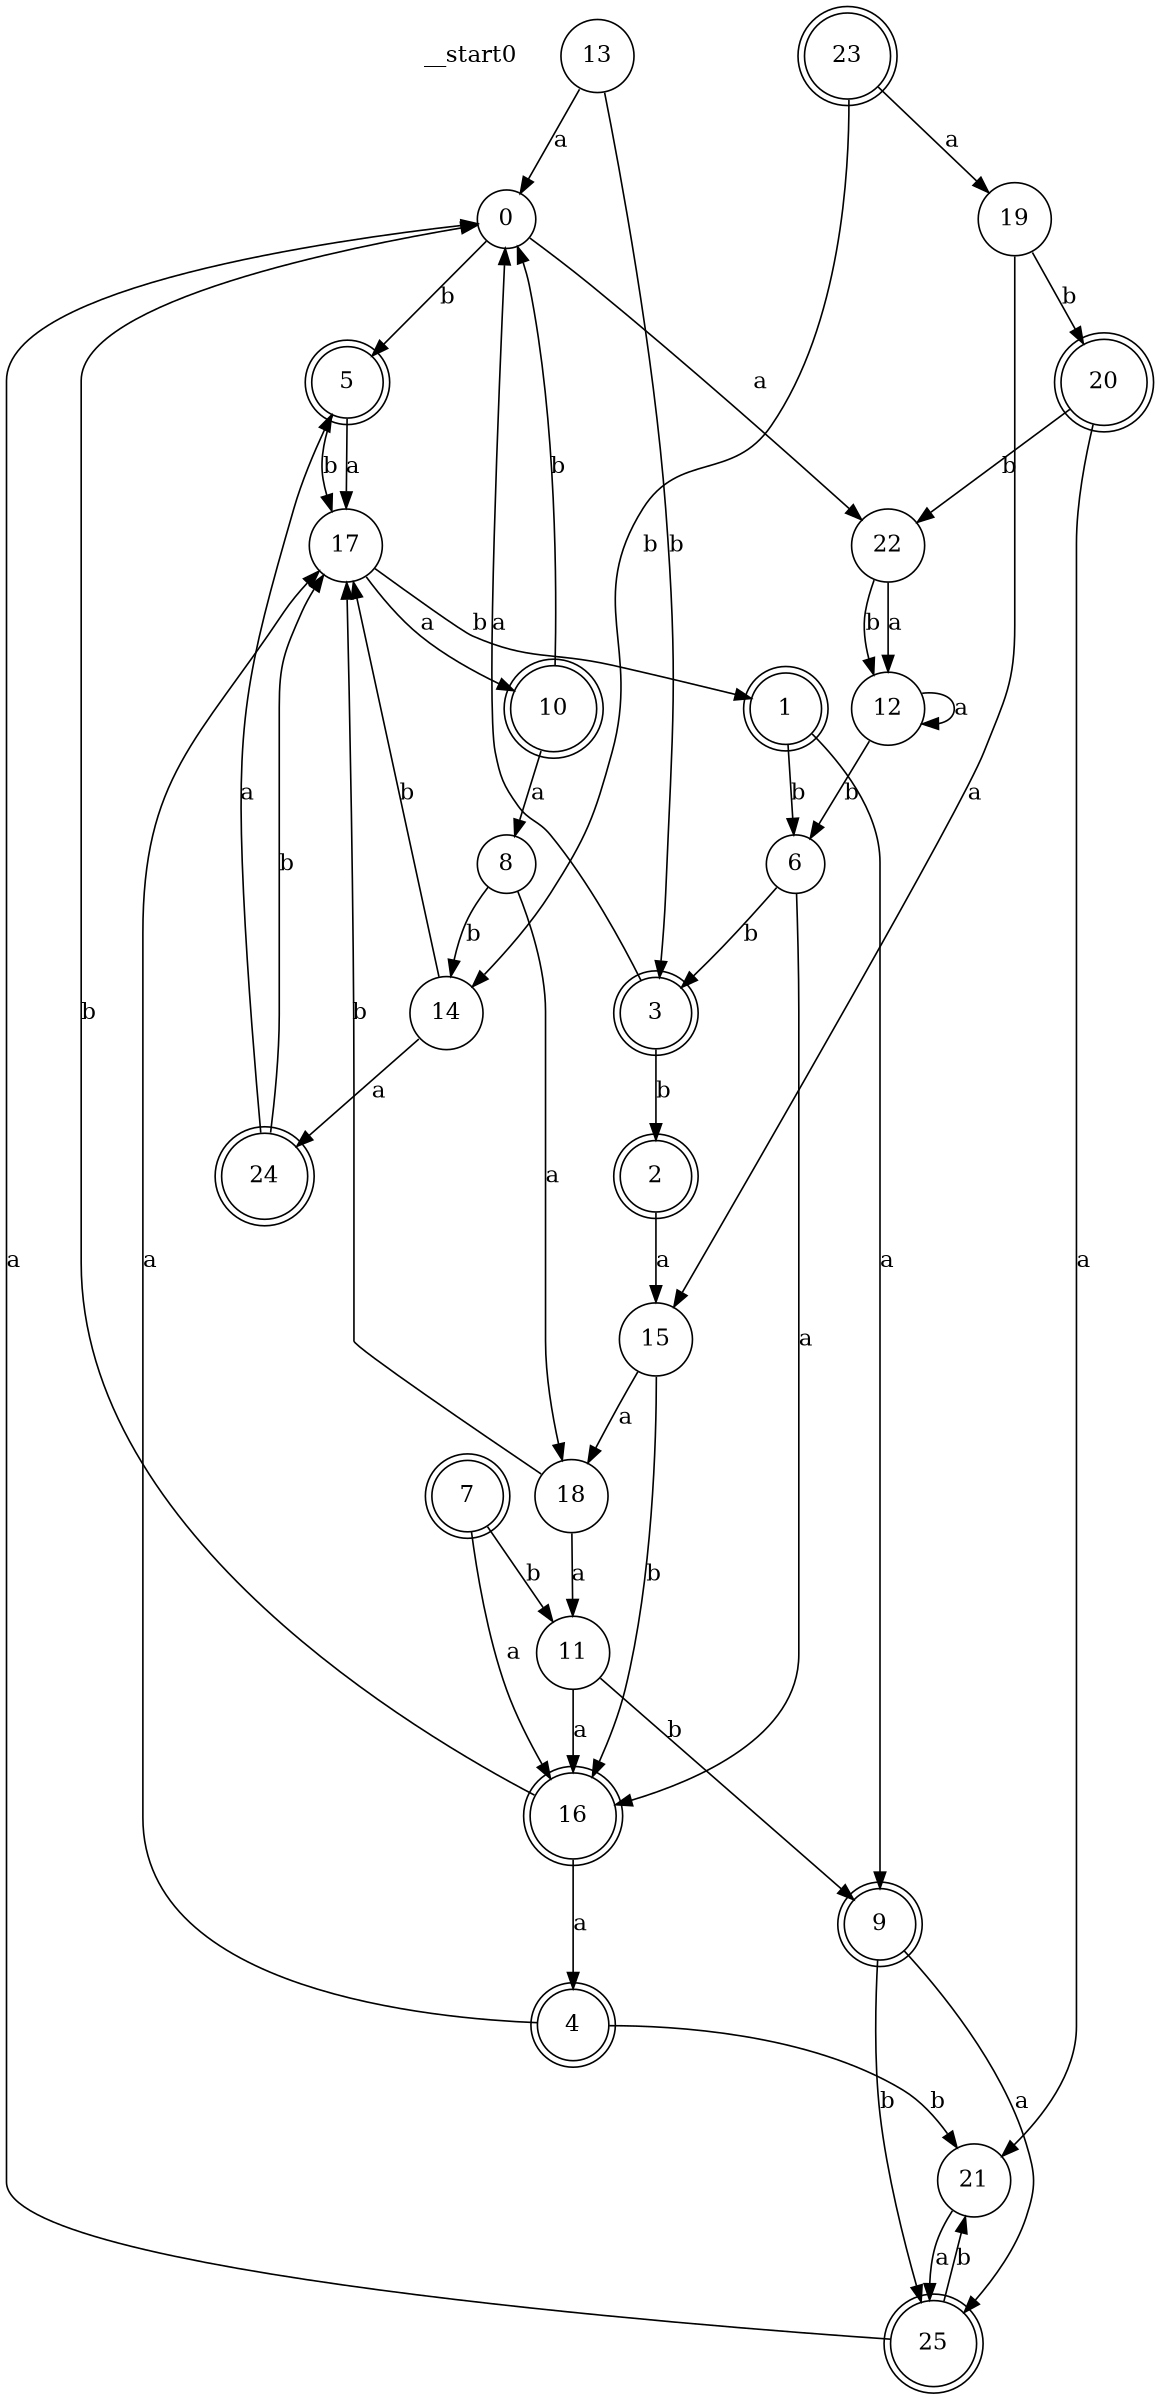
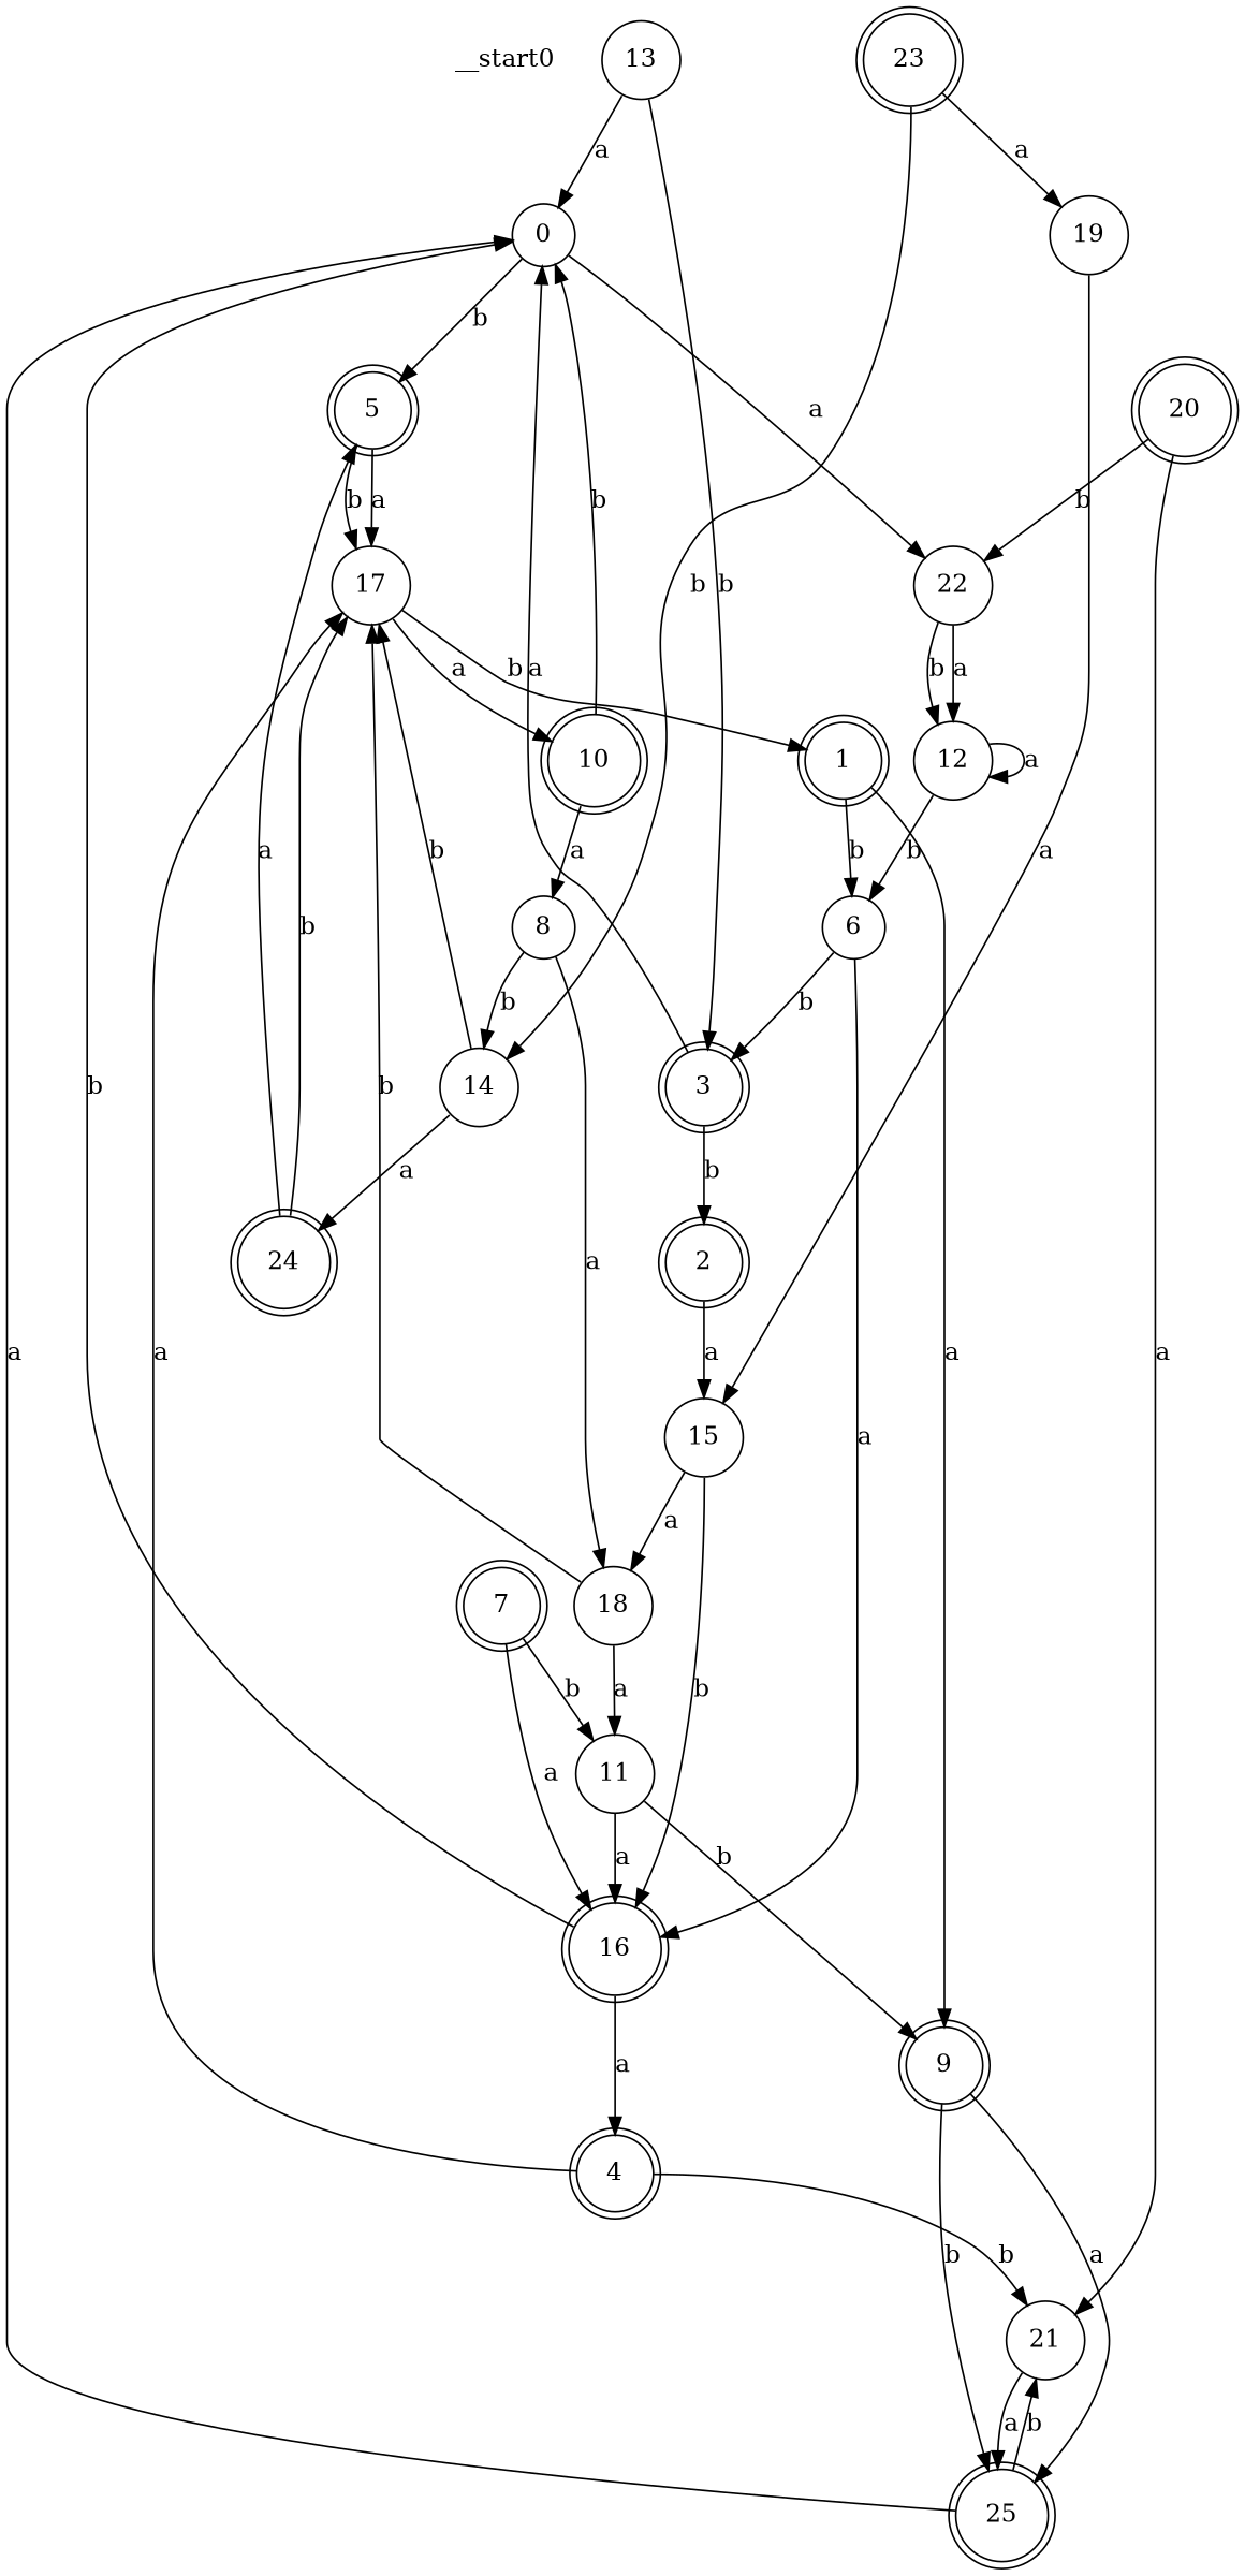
  digraph {
    rankdir=TB
    node [shape=circle color=black fillcolor=white style=filled]
    __start0 [shape=none color="" fillcolor="" style=""]
    n2 [label=0]
    n3 [label=5 shape=doublecircle style="rounded,filled"]
    n4 [label=22]
    n5 [label=17]
    n6 [label=12]
    n7 [label=1 shape=doublecircle style="rounded,filled"]
    n8 [label=6]
    n9 [label=9 shape=doublecircle style="rounded,filled"]
    n10 [label=3 shape=doublecircle style="rounded,filled"]
    n11 [label=16 shape=doublecircle style="rounded,filled"]
    n12 [label=25 shape=doublecircle style="rounded,filled"]
    n13 [label=2 shape=doublecircle style="rounded,filled"]
    n14 [label=15]
    n15 [label=18]
    n16 [label=19]
    n17 [label=20 shape=doublecircle style="rounded,filled"]
    n18 [label=4 shape=doublecircle style="rounded,filled"]
    n19 [label=21]
    n20 [label=10 shape=doublecircle style="rounded,filled"]
    n21 [label=7 shape=doublecircle style="rounded,filled"]
    n22 [label=11]
    n23 [label=8]
    n24 [label=14]
    n25 [label=24 shape=doublecircle style="rounded,filled"]
    n26 [label=13]
    n27 [label=23 shape=doublecircle style="rounded,filled"]
    n2 -> n3 [label=b]
    n2 -> n4 [label=a]
    n3 -> n5 [label=a]
    n3 -> n5 [label=b]
    n4 -> n6 [label=a]
    n4 -> n6 [label=b]
    n5 -> n7 [label=b]
    n5 -> n20 [label=a]
    n6 -> n6 [label=a]
    n6 -> n8 [label=b]
    n7 -> n8 [label=b]
    n7 -> n9 [label=a]
    n8 -> n10 [label=b]
    n8 -> n11 [label=a]
    n9 -> n12 [label=a]
    n9 -> n12 [label=b]
    n10 -> n2 [label=a]
    n10 -> n13 [label=b]
    n11 -> n2 [label=b]
    n11 -> n18 [label=a]
    n12 -> n2 [label=a]
    n12 -> n19 [label=b]
    n13 -> n14 [label=a]
    n14 -> n11 [label=b]
    n14 -> n15 [label=a]
    n15 -> n5 [label=b]
    n15 -> n22 [label=a]
    n16 -> n14 [label=a]
-   n16 -> n17 [label=b]
    n17 -> n4 [label=b]
    n17 -> n19 [label=a]
    n18 -> n5 [label=a]
    n18 -> n19 [label=b]
    n19 -> n12 [label=a]
    n20 -> n2 [label=b]
    n20 -> n23 [label=a]
    n21 -> n11 [label=a]
    n21 -> n22 [label=b]
    n22 -> n9 [label=b]
    n22 -> n11 [label=a]
    n23 -> n15 [label=a]
    n23 -> n24 [label=b]
    n24 -> n5 [label=b]
    n24 -> n25 [label=a]
    n25 -> n3 [label=a]
    n25 -> n5 [label=b]
    n26 -> n2 [label=a]
    n26 -> n10 [label=b]
    n27 -> n16 [label=a]
    n27 -> n24 [label=b]
  }
